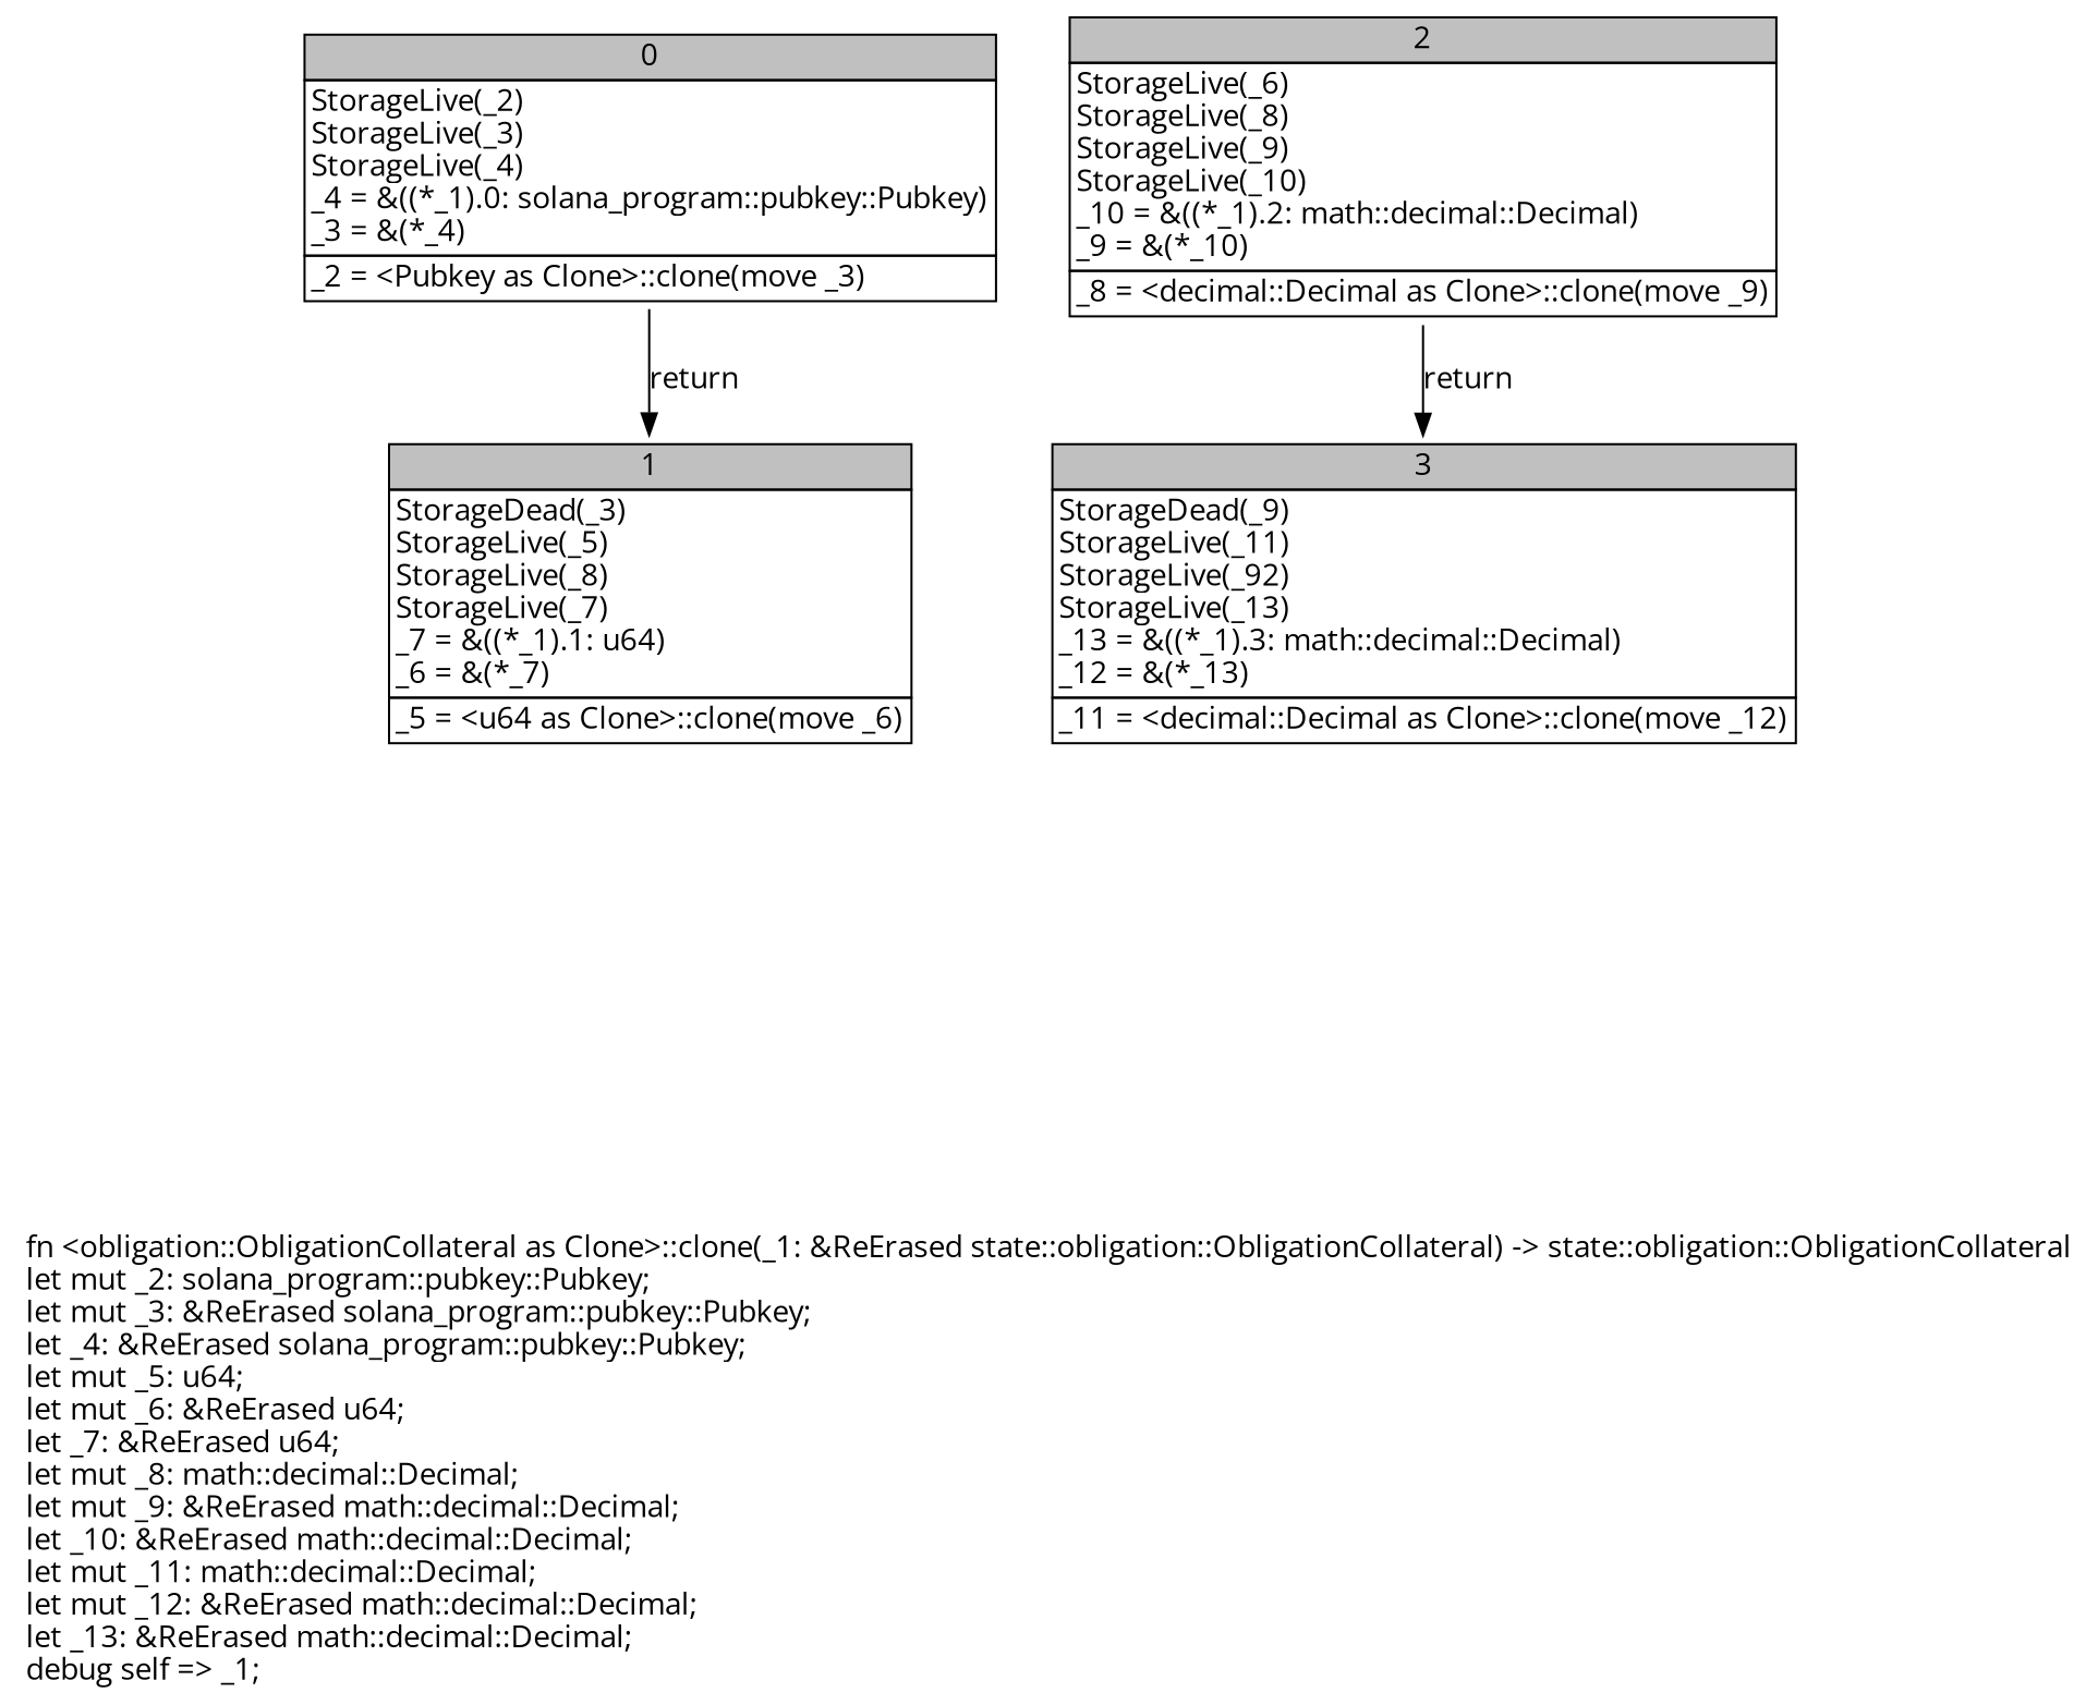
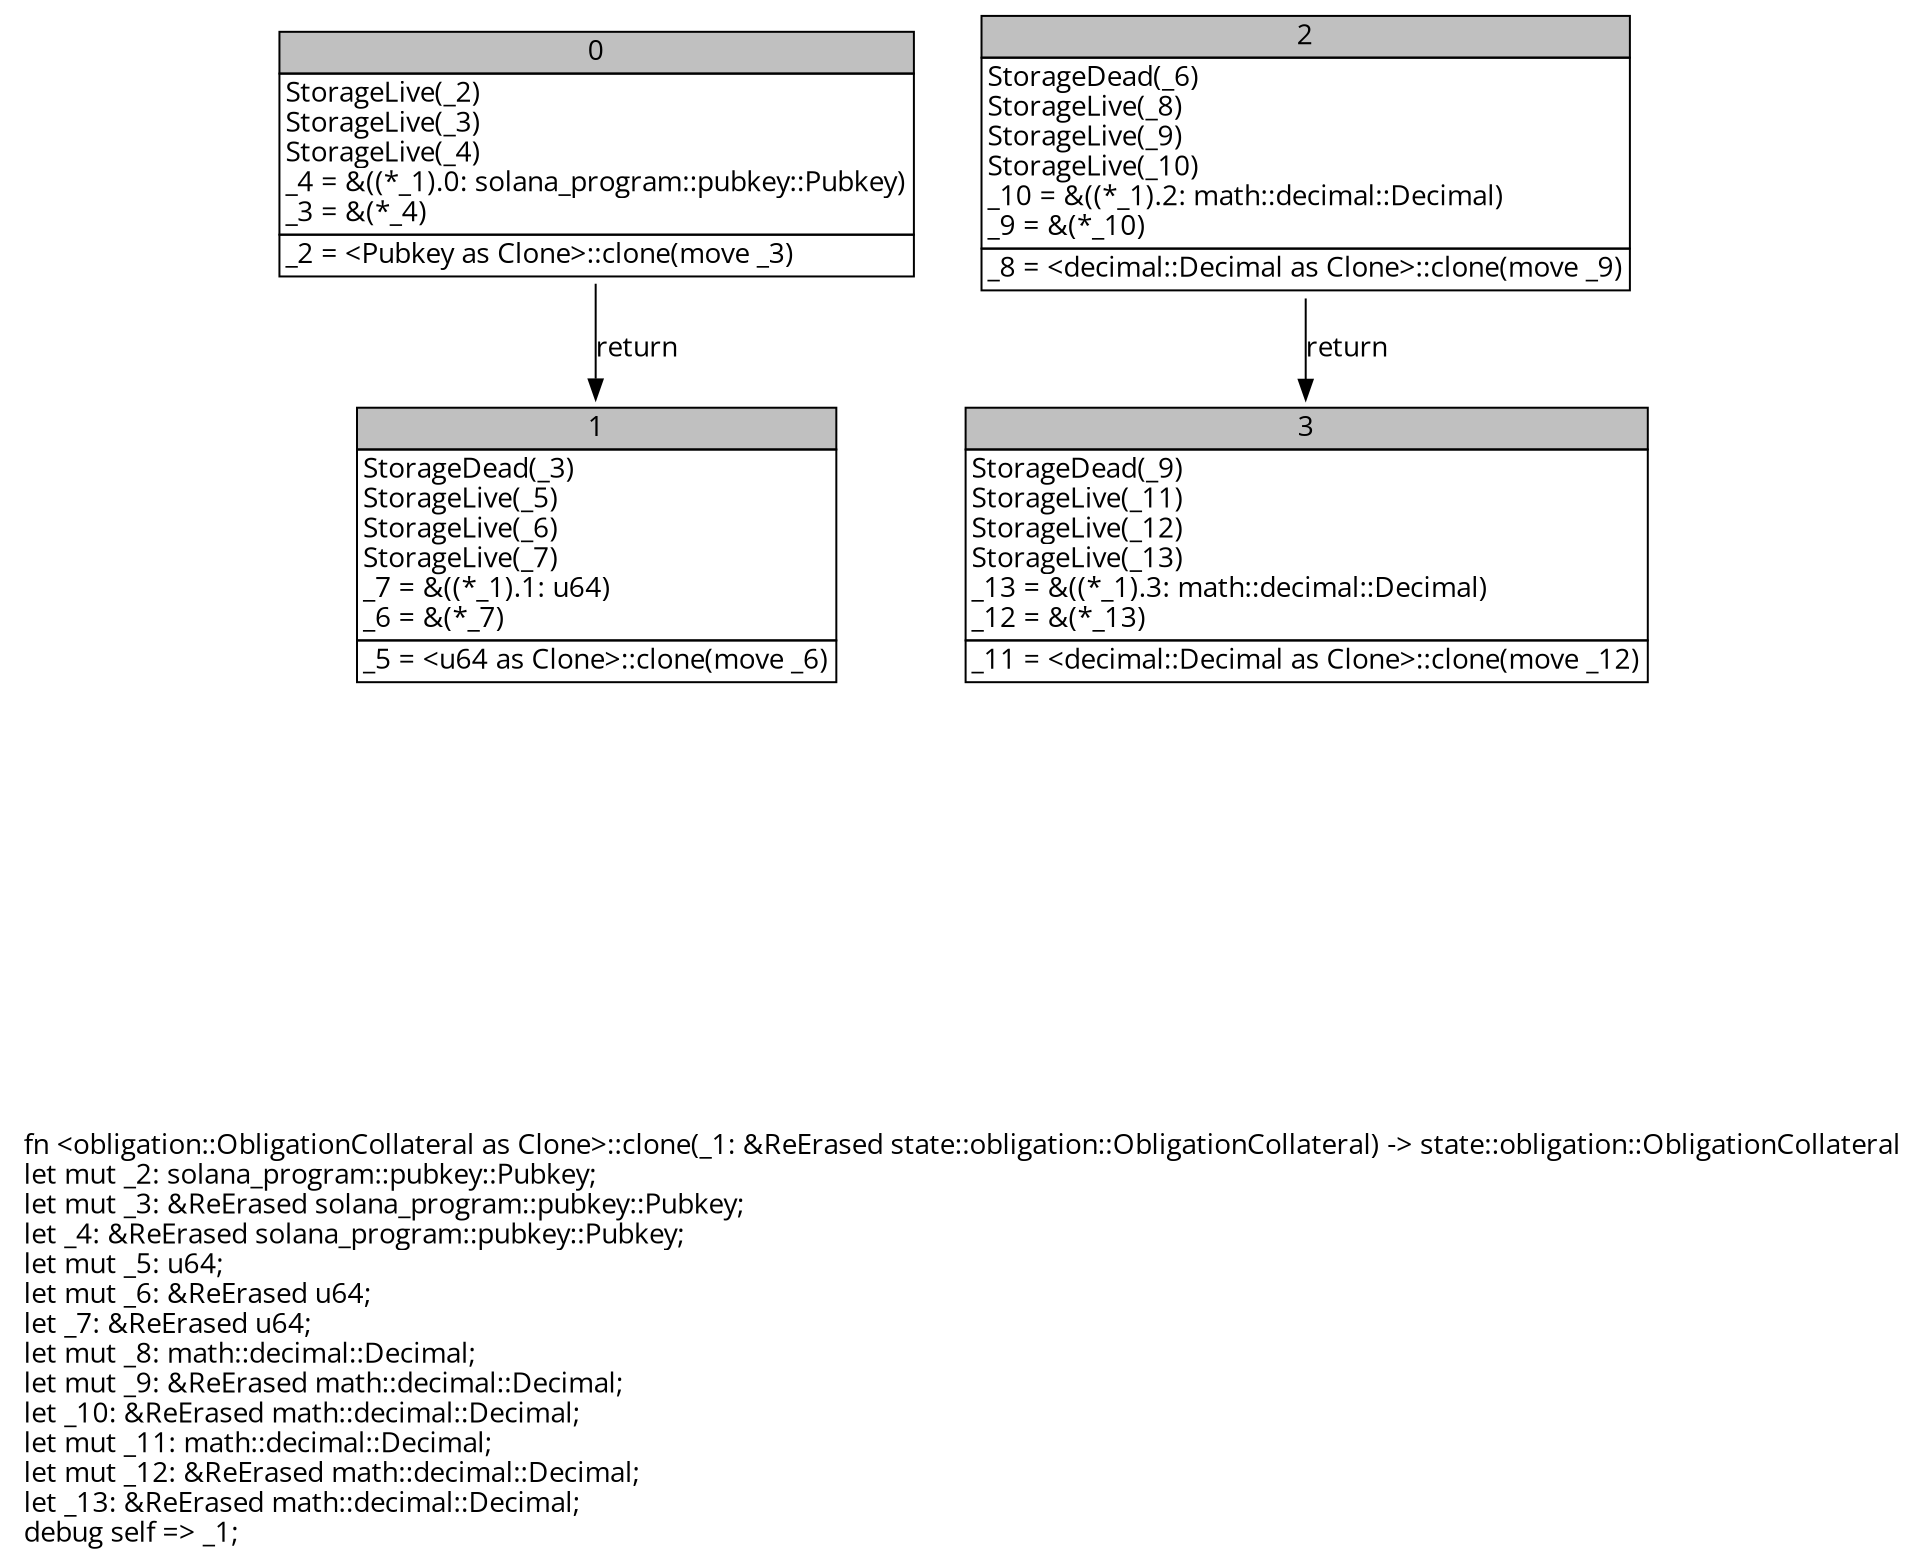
  digraph {
    fontname="Open Sans"
    label=<fn &lt;obligation::ObligationCollateral as Clone&gt;::clone(_1: &amp;ReErased state::obligation::ObligationCollateral) -&gt; state::obligation::ObligationCollateral<br align="left"/>let mut _2: solana_program::pubkey::Pubkey;<br align="left"/>let mut _3: &amp;ReErased solana_program::pubkey::Pubkey;<br align="left"/>let _4: &amp;ReErased solana_program::pubkey::Pubkey;<br align="left"/>let mut _5: u64;<br align="left"/>let mut _6: &amp;ReErased u64;<br align="left"/>let _7: &amp;ReErased u64;<br align="left"/>let mut _8: math::decimal::Decimal;<br align="left"/>let mut _9: &amp;ReErased math::decimal::Decimal;<br align="left"/>let _10: &amp;ReErased math::decimal::Decimal;<br align="left"/>let mut _11: math::decimal::Decimal;<br align="left"/>let mut _12: &amp;ReErased math::decimal::Decimal;<br align="left"/>let _13: &amp;ReErased math::decimal::Decimal;<br align="left"/>debug self =&gt; _1;<br align="left"/>>
    node [fontname="Open Sans" shape=none]
    edge [fontname="Open Sans"]
    n1 [label=<<table border="0" cellborder="1" cellspacing="0"><tr><td bgcolor="gray" align="center" colspan="1">0</td></tr><tr><td align="left" balign="left">StorageLive(_2)<br/>StorageLive(_3)<br/>StorageLive(_4)<br/>_4 = &amp;((*_1).0: solana_program::pubkey::Pubkey)<br/>_3 = &amp;(*_4)<br/></td></tr><tr><td align="left">_2 = &lt;Pubkey as Clone&gt;::clone(move _3)</td></tr></table>>]
-   n2 [label=<<table border="0" cellborder="1" cellspacing="0"><tr><td bgcolor="gray" align="center" colspan="1">1</td></tr><tr><td align="left" balign="left">StorageDead(_3)<br/>StorageLive(_5)<br/>StorageLive(_8)<br/>StorageLive(_7)<br/>_7 = &amp;((*_1).1: u64)<br/>_6 = &amp;(*_7)<br/></td></tr><tr><td align="left">_5 = &lt;u64 as Clone&gt;::clone(move _6)</td></tr></table>>]
-   n3 [label=<<table border="0" cellborder="1" cellspacing="0"><tr><td bgcolor="gray" align="center" colspan="1">2</td></tr><tr><td align="left" balign="left">StorageLive(_6)<br/>StorageLive(_8)<br/>StorageLive(_9)<br/>StorageLive(_10)<br/>_10 = &amp;((*_1).2: math::decimal::Decimal)<br/>_9 = &amp;(*_10)<br/></td></tr><tr><td align="left">_8 = &lt;decimal::Decimal as Clone&gt;::clone(move _9)</td></tr></table>>]
-   n4 [label=<<table border="0" cellborder="1" cellspacing="0"><tr><td bgcolor="gray" align="center" colspan="1">3</td></tr><tr><td align="left" balign="left">StorageDead(_9)<br/>StorageLive(_11)<br/>StorageLive(_92)<br/>StorageLive(_13)<br/>_13 = &amp;((*_1).3: math::decimal::Decimal)<br/>_12 = &amp;(*_13)<br/></td></tr><tr><td align="left">_11 = &lt;decimal::Decimal as Clone&gt;::clone(move _12)</td></tr></table>>]
+   n2 [label=<<table border="0" cellborder="1" cellspacing="0"><tr><td bgcolor="gray" align="center" colspan="1">1</td></tr><tr><td align="left" balign="left">StorageDead(_3)<br/>StorageLive(_5)<br/>StorageLive(_6)<br/>StorageLive(_7)<br/>_7 = &amp;((*_1).1: u64)<br/>_6 = &amp;(*_7)<br/></td></tr><tr><td align="left">_5 = &lt;u64 as Clone&gt;::clone(move _6)</td></tr></table>>]
+   n3 [label=<<table border="0" cellborder="1" cellspacing="0"><tr><td bgcolor="gray" align="center" colspan="1">2</td></tr><tr><td align="left" balign="left">StorageDead(_6)<br/>StorageLive(_8)<br/>StorageLive(_9)<br/>StorageLive(_10)<br/>_10 = &amp;((*_1).2: math::decimal::Decimal)<br/>_9 = &amp;(*_10)<br/></td></tr><tr><td align="left">_8 = &lt;decimal::Decimal as Clone&gt;::clone(move _9)</td></tr></table>>]
+   n4 [label=<<table border="0" cellborder="1" cellspacing="0"><tr><td bgcolor="gray" align="center" colspan="1">3</td></tr><tr><td align="left" balign="left">StorageDead(_9)<br/>StorageLive(_11)<br/>StorageLive(_12)<br/>StorageLive(_13)<br/>_13 = &amp;((*_1).3: math::decimal::Decimal)<br/>_12 = &amp;(*_13)<br/></td></tr><tr><td align="left">_11 = &lt;decimal::Decimal as Clone&gt;::clone(move _12)</td></tr></table>>]
    n1 -> n2 [label=return]
    n3 -> n4 [label=return]
  }
